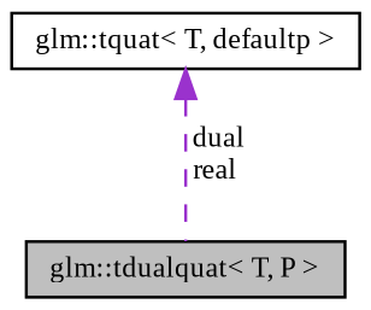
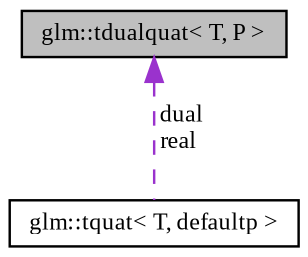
  digraph {
    fontname="Liberation Serif"
    node [color=black fontname="Liberation Serif" fontsize=10 shape=record style=filled]
    n1 [fillcolor=grey75 fontcolor=black height=0.2 label="glm::tdualquat\< T, P \>" width=0.4]
    n2 [fillcolor=white height=0.2 label="glm::tquat\< T, defaultp \>" width=0.4]
-   n2 -> n1 [color=darkorchid3 dir=back fontname="Liberation Serif" fontsize=10 label=" dual\nreal" labelfontname=Helvetica labelfontsize=10 style=dashed]
+   n1 -> n2 [color=darkorchid3 dir=back fontname="Liberation Serif" fontsize=10 label=" dual\nreal" labelfontname=Helvetica labelfontsize=10 style=dashed]
  }
